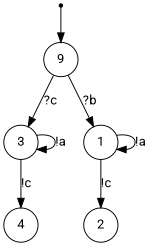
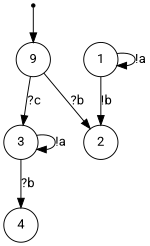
  digraph {
    fontname=Roboto
    node [fontname=Roboto shape=circle]
    edge [fontname=Roboto]
    ENTRY [shape=point]
    n2 [label=9]
    3
    1
    4
    2
    ENTRY -> n2
    n2 -> 3 [label="?c"]
-   n2 -> 1 [label="?b"]
+   n2 -> 2 [label="?b"]
    3 -> 3 [label="!a"]
-   3 -> 4 [label="!c"]
+   3 -> 4 [label="?b"]
    1 -> 1 [label="!a"]
-   1 -> 2 [label="!c"]
+   1 -> 2 [label="!b"]
  }
